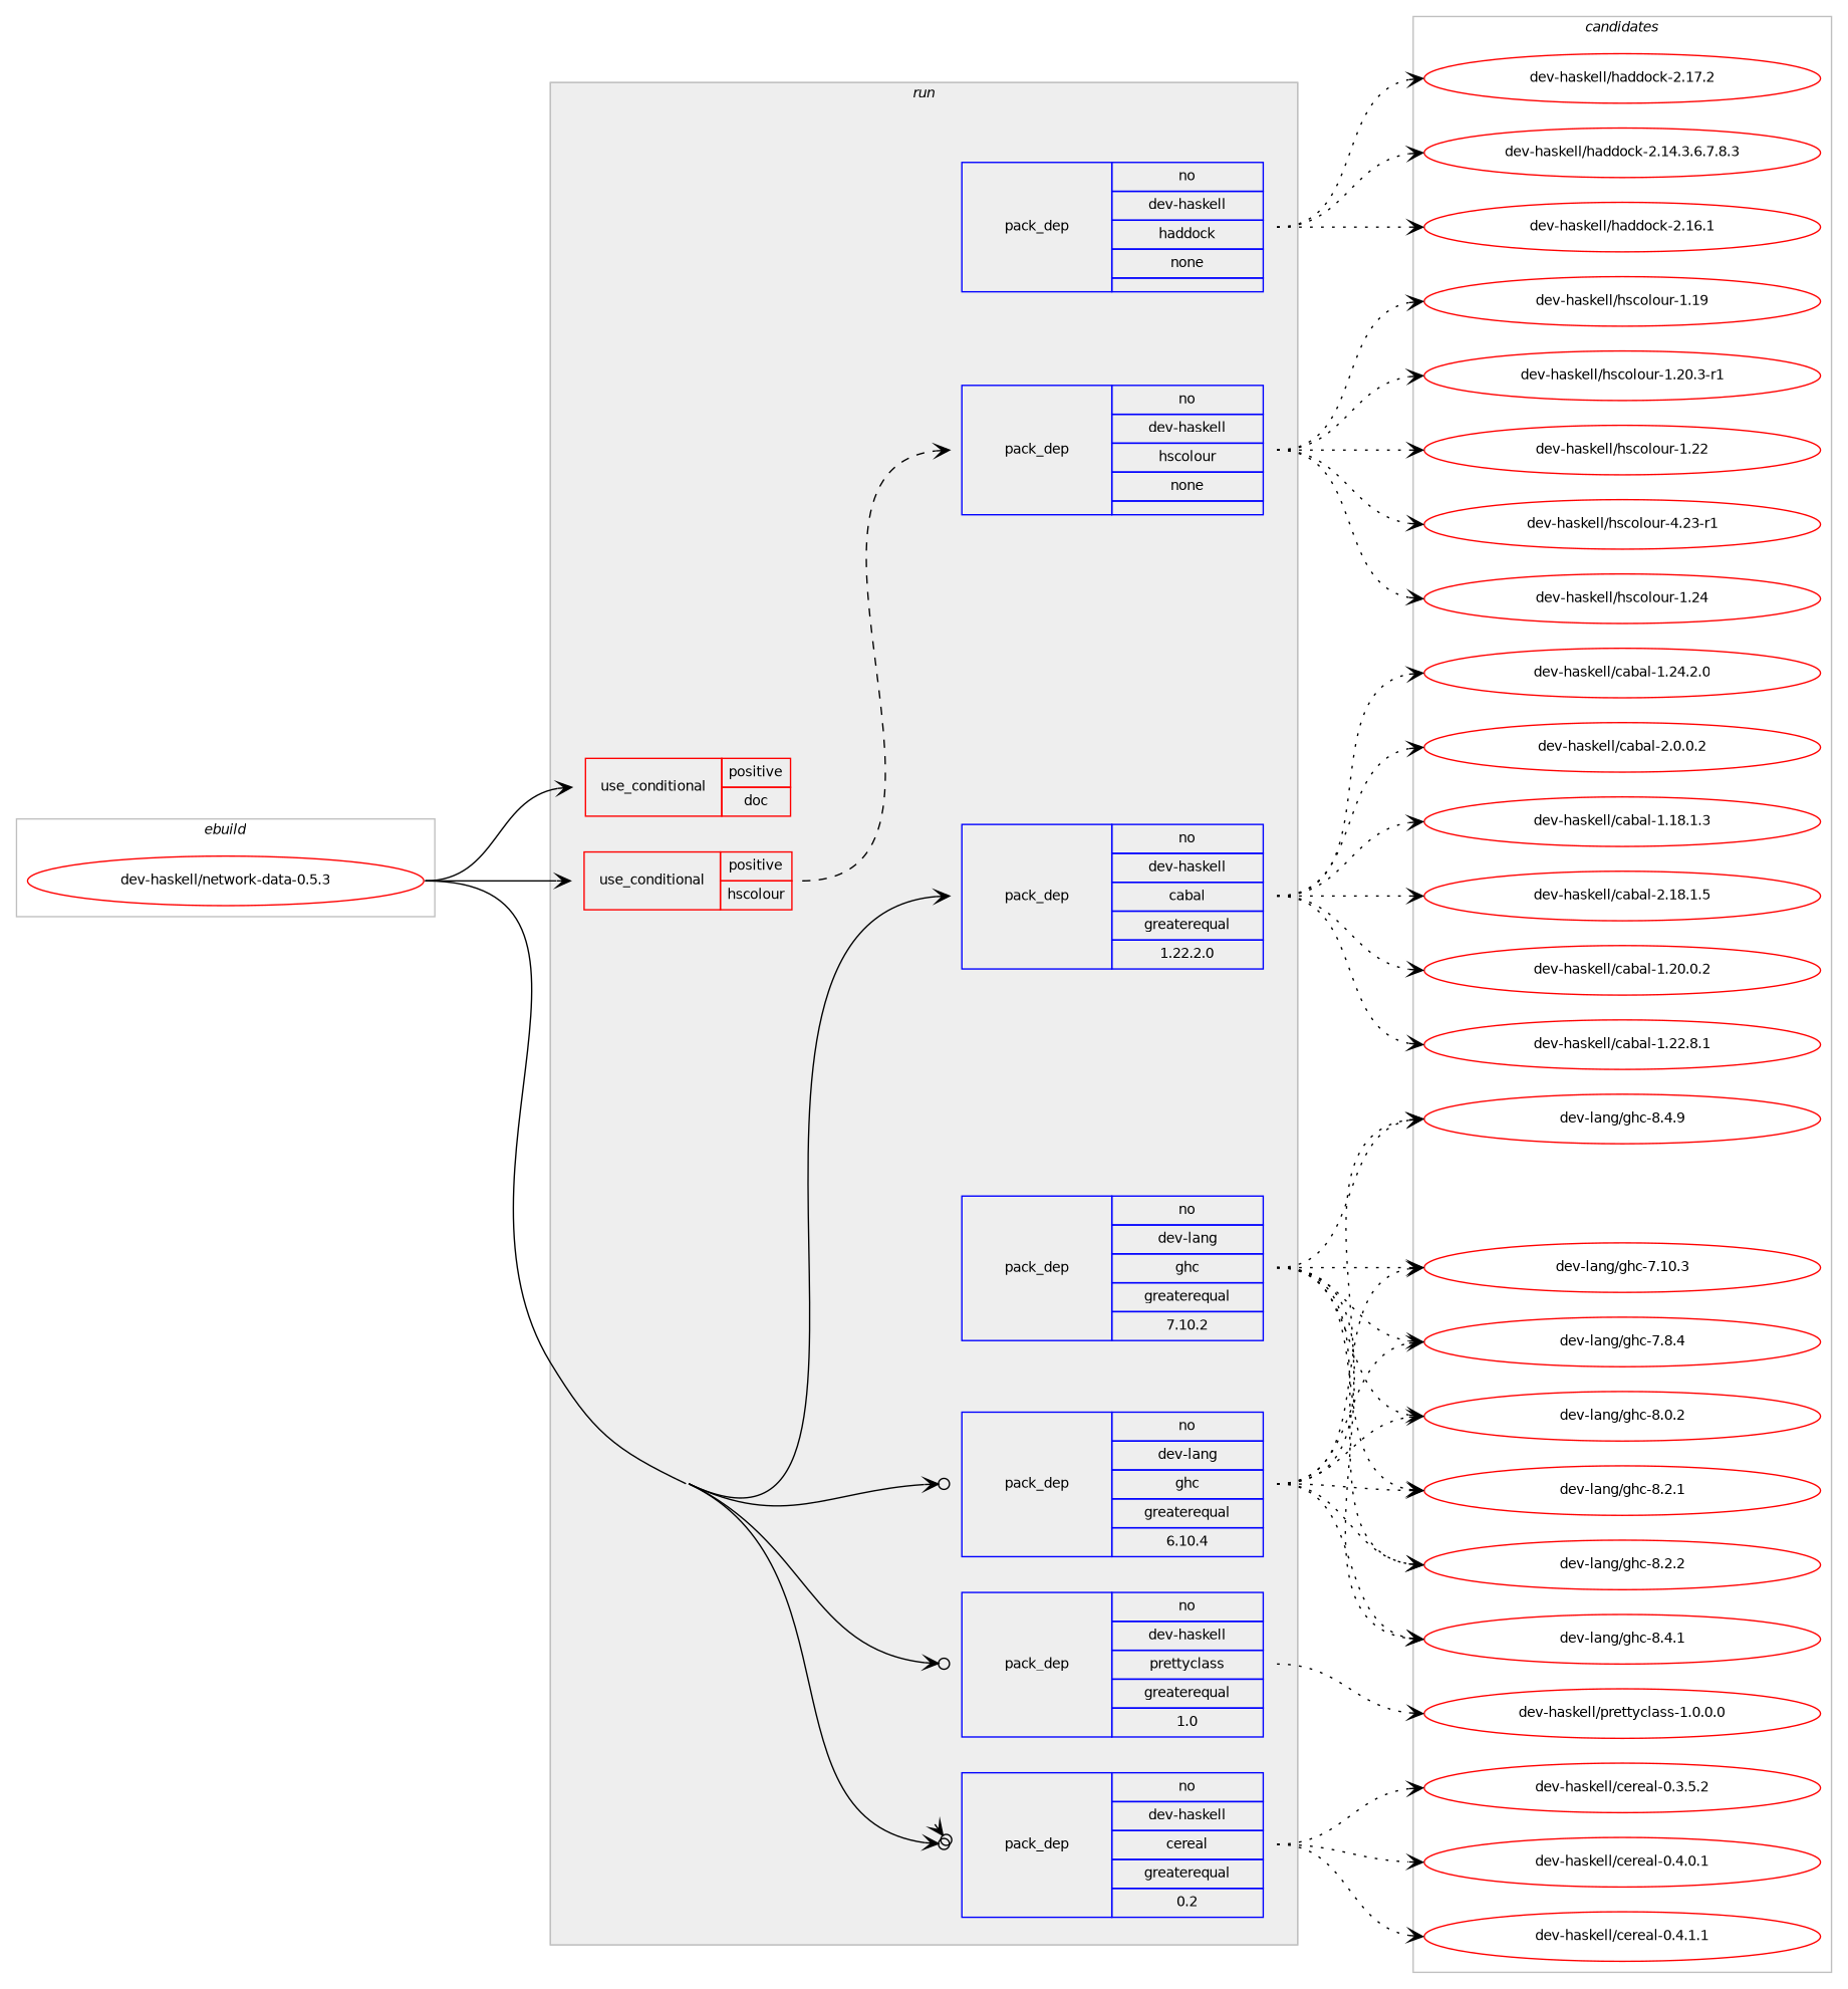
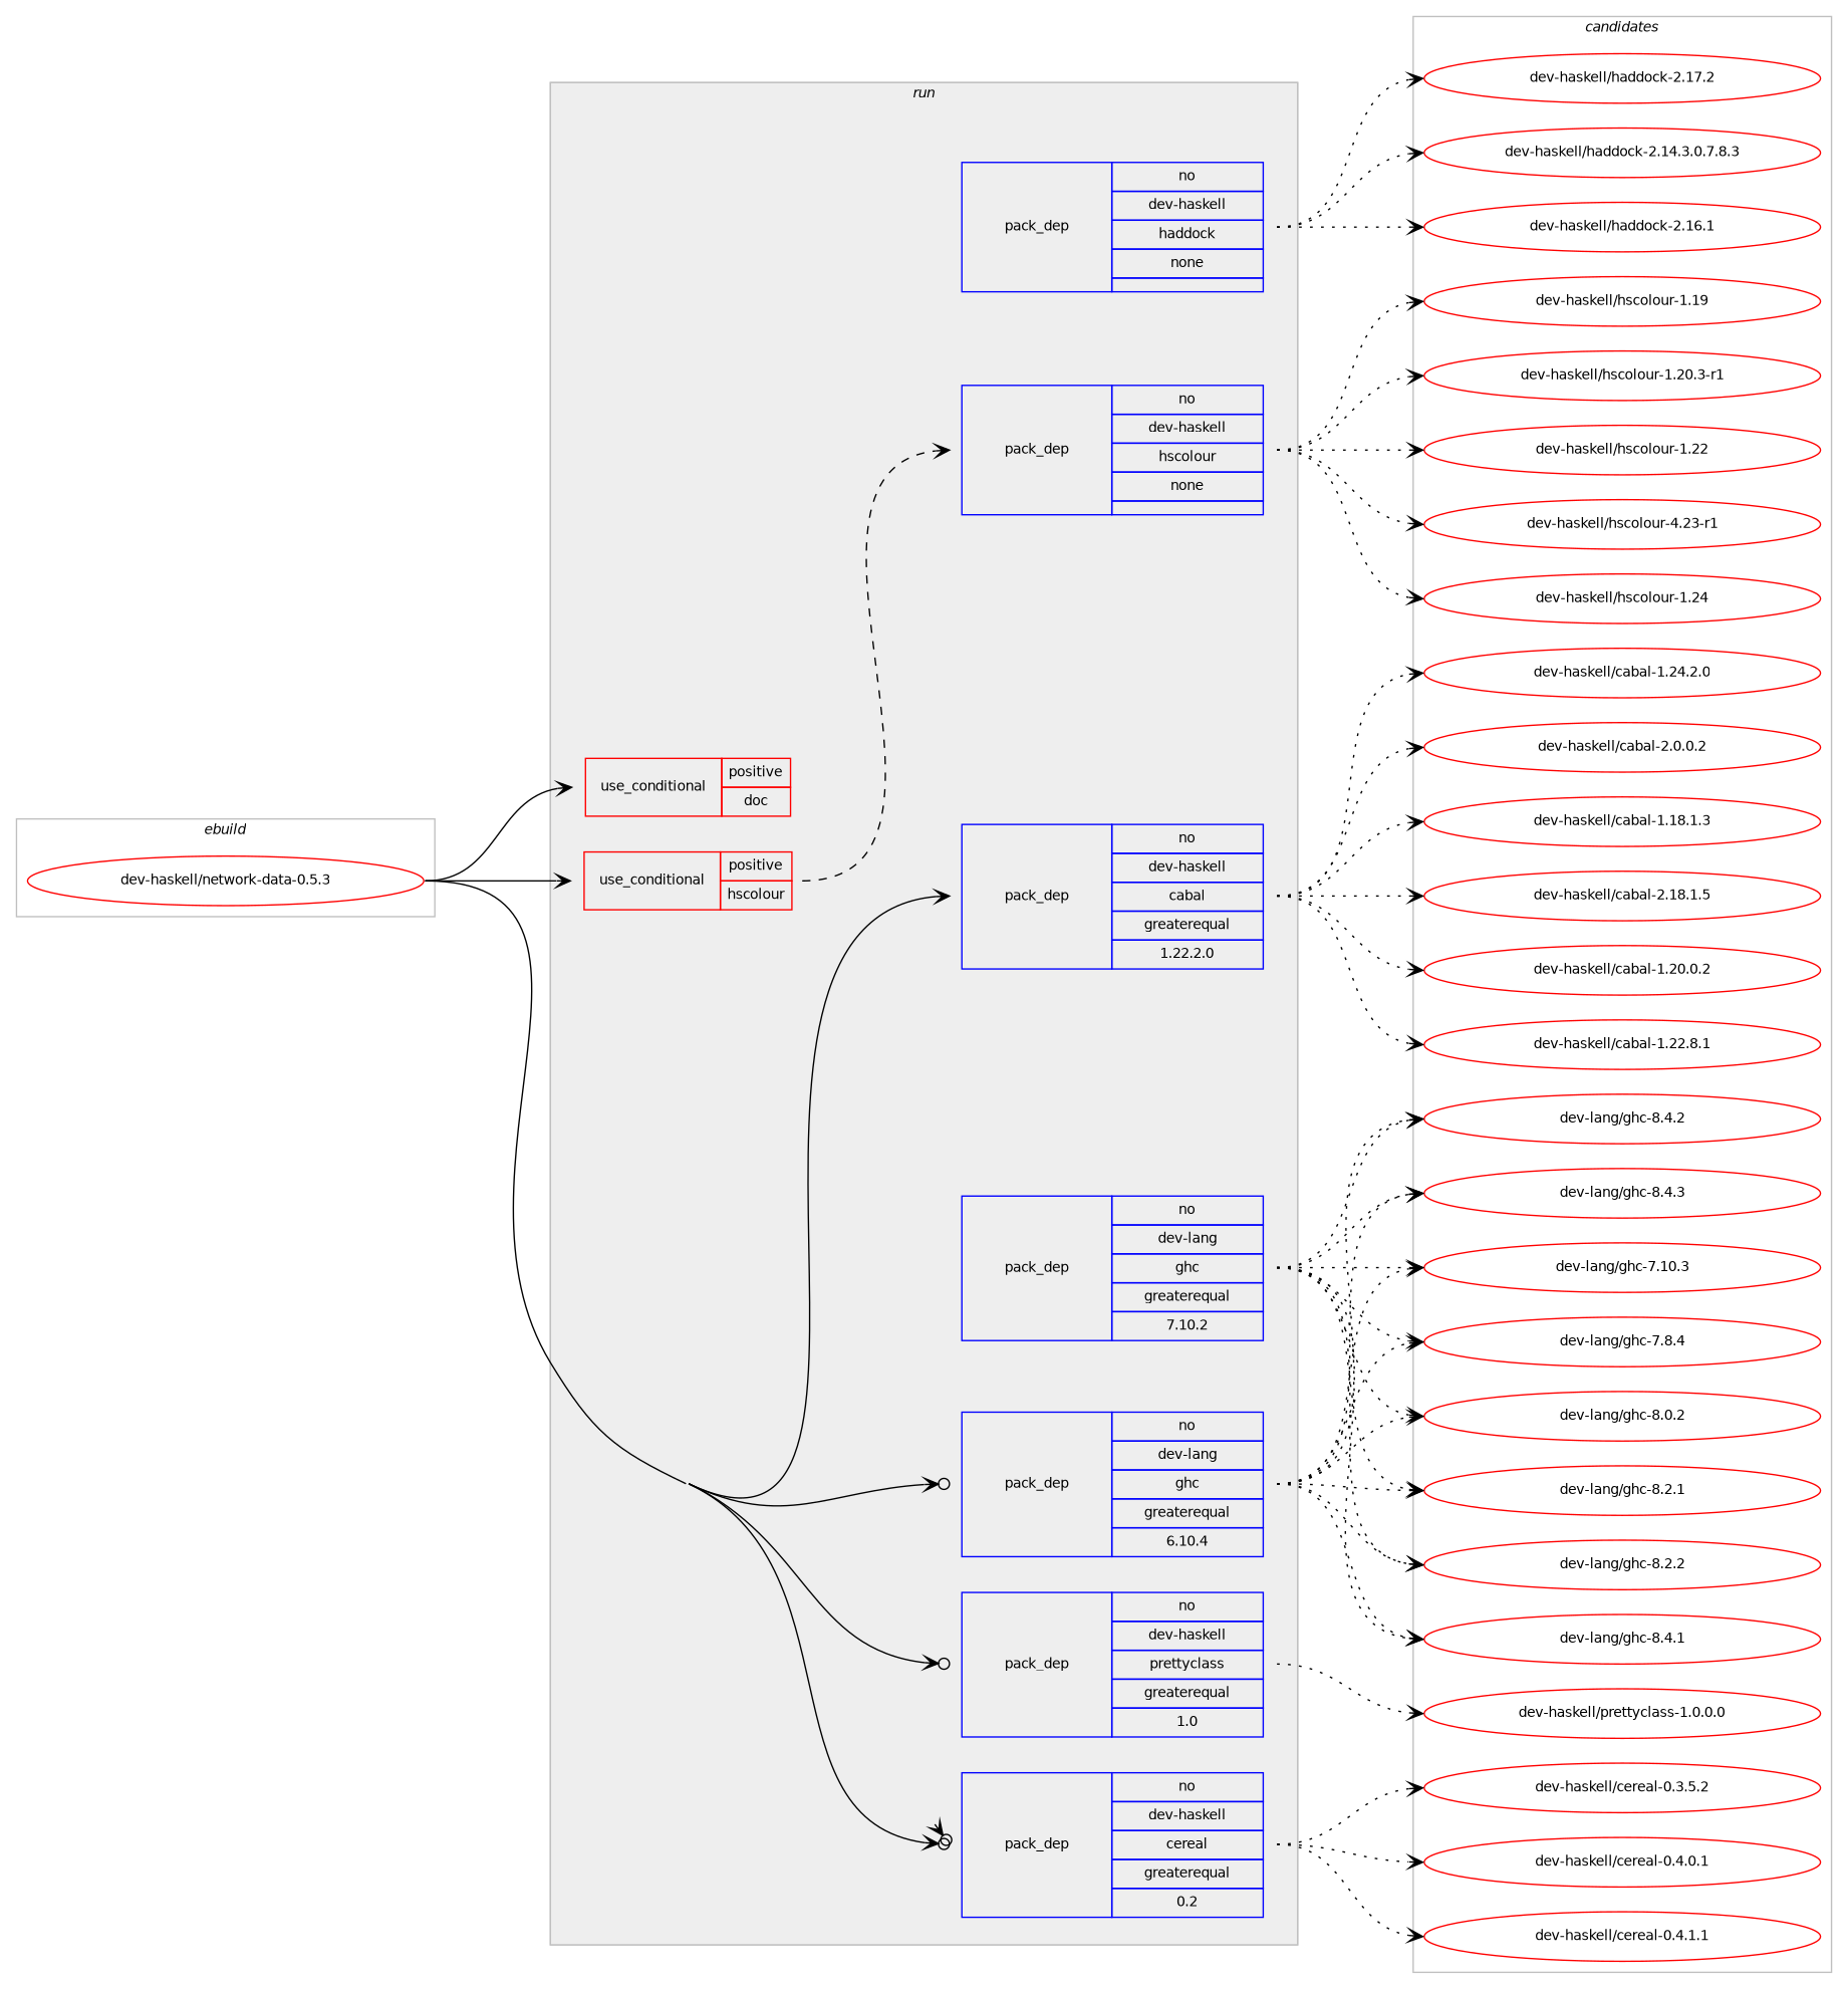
  digraph {
    compound=true
    concentrate=true
    fontname=Helvetica
    fontsize=10
    newrank=true
    rankdir=LR
    ranksep=1.5
    node [color=red fontname=Helvetica fontsize=10]
    edge [arrowhead=vee headport=w style=dotted tailport=e weight=100]
    n1 [label="dev-haskell/network-data-0.5.3" width=4]
    n2 [color=blue label=<<TABLE BORDER="0" CELLBORDER="1" CELLSPACING="0" CELLPADDING="4" WIDTH="220"><TR><TD ROWSPAN="6" CELLPADDING="30">pack_dep</TD></TR><TR><TD WIDTH="110">no</TD></TR><TR><TD>dev-haskell</TD></TR><TR><TD>haddock</TD></TR><TR><TD>none</TD></TR><TR><TD></TD></TR></TABLE>> shape=none]
    n3 [color=blue label=<<TABLE BORDER="0" CELLBORDER="1" CELLSPACING="0" CELLPADDING="4" WIDTH="220"><TR><TD ROWSPAN="6" CELLPADDING="30">pack_dep</TD></TR><TR><TD WIDTH="110">no</TD></TR><TR><TD>dev-lang</TD></TR><TR><TD>ghc</TD></TR><TR><TD>greaterequal</TD></TR><TR><TD>7.10.2</TD></TR></TABLE>> shape=none]
    n4 [label=<<TABLE BORDER="0" CELLBORDER="1" CELLSPACING="0" CELLPADDING="4"><TR><TD ROWSPAN="3" CELLPADDING="10">use_conditional</TD></TR><TR><TD>positive</TD></TR><TR><TD>doc</TD></TR></TABLE>> shape=none]
    n5 [color=blue label=<<TABLE BORDER="0" CELLBORDER="1" CELLSPACING="0" CELLPADDING="4" WIDTH="220"><TR><TD ROWSPAN="6" CELLPADDING="30">pack_dep</TD></TR><TR><TD WIDTH="110">no</TD></TR><TR><TD>dev-haskell</TD></TR><TR><TD>hscolour</TD></TR><TR><TD>none</TD></TR><TR><TD></TD></TR></TABLE>> shape=none]
    n6 [label=<<TABLE BORDER="0" CELLBORDER="1" CELLSPACING="0" CELLPADDING="4"><TR><TD ROWSPAN="3" CELLPADDING="10">use_conditional</TD></TR><TR><TD>positive</TD></TR><TR><TD>hscolour</TD></TR></TABLE>> shape=none]
    n7 [color=blue label=<<TABLE BORDER="0" CELLBORDER="1" CELLSPACING="0" CELLPADDING="4" WIDTH="220"><TR><TD ROWSPAN="6" CELLPADDING="30">pack_dep</TD></TR><TR><TD WIDTH="110">no</TD></TR><TR><TD>dev-haskell</TD></TR><TR><TD>cabal</TD></TR><TR><TD>greaterequal</TD></TR><TR><TD>1.22.2.0</TD></TR></TABLE>> shape=none]
    n8 [color=blue label=<<TABLE BORDER="0" CELLBORDER="1" CELLSPACING="0" CELLPADDING="4" WIDTH="220"><TR><TD ROWSPAN="6" CELLPADDING="30">pack_dep</TD></TR><TR><TD WIDTH="110">no</TD></TR><TR><TD>dev-lang</TD></TR><TR><TD>ghc</TD></TR><TR><TD>greaterequal</TD></TR><TR><TD>6.10.4</TD></TR></TABLE>> shape=none]
    n9 [color=blue label=<<TABLE BORDER="0" CELLBORDER="1" CELLSPACING="0" CELLPADDING="4" WIDTH="220"><TR><TD ROWSPAN="6" CELLPADDING="30">pack_dep</TD></TR><TR><TD WIDTH="110">no</TD></TR><TR><TD>dev-haskell</TD></TR><TR><TD>cereal</TD></TR><TR><TD>greaterequal</TD></TR><TR><TD>0.2</TD></TR></TABLE>> shape=none]
    n10 [color=blue label=<<TABLE BORDER="0" CELLBORDER="1" CELLSPACING="0" CELLPADDING="4" WIDTH="220"><TR><TD ROWSPAN="6" CELLPADDING="30">pack_dep</TD></TR><TR><TD WIDTH="110">no</TD></TR><TR><TD>dev-haskell</TD></TR><TR><TD>prettyclass</TD></TR><TR><TD>greaterequal</TD></TR><TR><TD>1.0</TD></TR></TABLE>> shape=none]
-   n11 [label="dev-haskell/haddock-2.14.3.6.7.8.3" width=4]
+   n11 [label="dev-haskell/haddock-2.14.3.0.7.8.3" width=4]
    n12 [label="dev-haskell/haddock-2.16.1" width=4]
    n13 [label="dev-haskell/haddock-2.17.2" width=4]
    n14 [label="dev-lang/ghc-7.10.3" width=4]
    n15 [label="dev-lang/ghc-7.8.4" width=4]
    n16 [label="dev-lang/ghc-8.0.2" width=4]
    n17 [label="dev-lang/ghc-8.2.1" width=4]
    n18 [label="dev-lang/ghc-8.2.2" width=4]
    n19 [label="dev-lang/ghc-8.4.1" width=4]
-   n20 [label="dev-lang/ghc-8.4.9" width=4]
+   n20 [label="dev-lang/ghc-8.4.2" width=4]
+   n21 [label="dev-lang/ghc-8.4.3" width=4]
    n22 [label="dev-haskell/hscolour-1.19" width=4]
    n23 [label="dev-haskell/hscolour-1.20.3-r1" width=4]
    n24 [label="dev-haskell/hscolour-1.22" width=4]
    n25 [label="dev-haskell/hscolour-4.23-r1" width=4]
    n26 [label="dev-haskell/hscolour-1.24" width=4]
    n27 [label="dev-haskell/cabal-1.18.1.3" width=4]
    n28 [label="dev-haskell/cabal-2.18.1.5" width=4]
    n29 [label="dev-haskell/cabal-1.20.0.2" width=4]
    n30 [label="dev-haskell/cabal-1.22.8.1" width=4]
    n31 [label="dev-haskell/cabal-1.24.2.0" width=4]
    n32 [label="dev-haskell/cabal-2.0.0.2" width=4]
    n33 [label="dev-haskell/cereal-0.3.5.2" width=4]
    n34 [label="dev-haskell/cereal-0.4.0.1" width=4]
    n35 [label="dev-haskell/cereal-0.4.1.1" width=4]
    n36 [label="dev-haskell/prettyclass-1.0.0.0" width=4]
    subgraph cluster_1 {
      color=gray
      label=<<i>ebuild</i>>
      rank=same
      n1
    }
    subgraph cluster_2 {
      color=gray
      label=<<i>dependencies</i>>
      subgraph cluster_3 {
        color=gray
        fillcolor="#eeeeee"
        label=<<i>compile</i>>
        style=filled
        subgraph sub_4 {
          color=gray
          fillcolor="#eeeeee"
          label=<<i>compile</i>>
          style=filled
          n4
          subgraph sub_5 {
            color=gray
            fillcolor="#eeeeee"
            label=<<i>compile</i>>
            style=filled
            subgraph sub_6 {
              color=gray
              fillcolor="#eeeeee"
              label=<<i>compile</i>>
              style=filled
              n2
            }
            subgraph sub_7 {
              color=gray
              fillcolor="#eeeeee"
              label=<<i>compile</i>>
              style=filled
              n3
            }
          }
        }
        subgraph sub_8 {
          color=gray
          fillcolor="#eeeeee"
          label=<<i>compile</i>>
          style=filled
          n6
          subgraph sub_9 {
            color=gray
            fillcolor="#eeeeee"
            label=<<i>compile</i>>
            style=filled
            n5
          }
        }
        subgraph sub_10 {
          color=gray
          fillcolor="#eeeeee"
          label=<<i>compile</i>>
          style=filled
          n7
        }
      }
      subgraph cluster_11 {
        color=gray
        fillcolor="#eeeeee"
        label=<<i>compile and run</i>>
        style=filled
        subgraph sub_12 {
          color=gray
          fillcolor="#eeeeee"
          label=<<i>compile and run</i>>
          style=filled
          n8
        }
        subgraph sub_13 {
          color=gray
          fillcolor="#eeeeee"
          label=<<i>compile and run</i>>
          style=filled
          n9
        }
        subgraph sub_14 {
          color=gray
          fillcolor="#eeeeee"
          label=<<i>compile and run</i>>
          style=filled
          n10
        }
      }
      subgraph cluster_15 {
        color=gray
        fillcolor="#eeeeee"
        label=<<i>run</i>>
        style=filled
      }
    }
    subgraph cluster_16 {
      color=gray
      label=<<i>candidates</i>>
      rank=same
      subgraph sub_17 {
        color=black
        label=<<i>candidates</i>>
        nodesep=1
        rank=same
        n11
        n12
        n13
      }
      subgraph sub_18 {
        color=black
        label=<<i>candidates</i>>
        nodesep=1
        rank=same
        n14
        n15
        n16
        n17
        n18
        n19
        n20
+       n21
      }
      subgraph sub_19 {
        color=black
        label=<<i>candidates</i>>
        nodesep=1
        rank=same
        n22
        n23
        n24
        n25
        n26
      }
      subgraph sub_20 {
        color=black
        label=<<i>candidates</i>>
        nodesep=1
        rank=same
        n27
        n28
        n29
        n30
        n31
        n32
      }
      subgraph sub_21 {
        color=black
        label=<<i>candidates</i>>
        nodesep=1
        rank=same
        n33
        n34
        n35
      }
      subgraph sub_22 {
        color=black
        label=<<i>candidates</i>>
        nodesep=1
        rank=same
        n36
      }
      subgraph sub_23 {
        color=black
        label=<<i>candidates</i>>
        nodesep=1
        rank=same
        n14
        n15
        n16
        n17
        n18
        n19
        n20
+       n21
      }
    }
    n1 -> n4 [style=solid weight=20]
    n1 -> n6 [style=solid weight=20]
    n1 -> n7 [style=solid weight=20]
    n1 -> n8 [arrowhead=odotvee style=solid weight=20]
    n1 -> n9 [arrowhead=odotvee style=solid weight=20]
    n1 -> n10 [arrowhead=odotvee style=solid weight=20]
    n2 -> n11
    n2 -> n12
    n2 -> n13
    n3 -> n14
    n3 -> n15
    n3 -> n16
    n3 -> n17
    n3 -> n18
    n3 -> n19
    n3 -> n20
+   n3 -> n21
    n5 -> n22
    n5 -> n23
    n5 -> n24
    n5 -> n25
    n5 -> n26
    n6 -> n5 [style=dashed weight=20]
    n7 -> n27
    n7 -> n28
    n7 -> n29
    n7 -> n30
    n7 -> n31
    n7 -> n32
    n8 -> n14
    n8 -> n15
    n8 -> n16
    n8 -> n17
    n8 -> n18
    n8 -> n19
    n8 -> n20
+   n8 -> n21
    n9 -> n33
    n9 -> n34
    n9 -> n35
    n10 -> n36
  }
